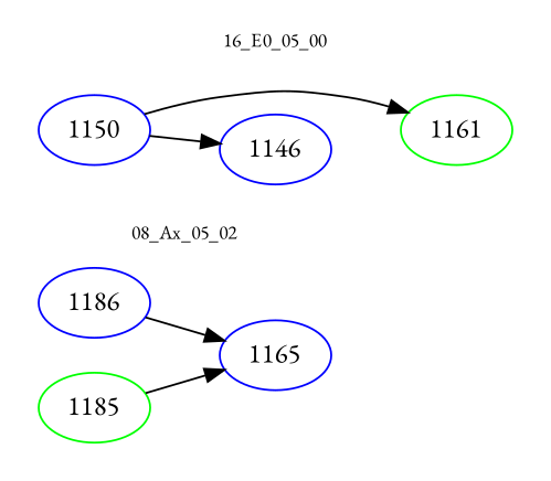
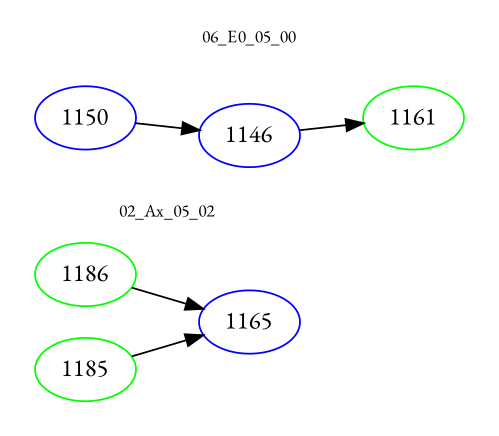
  digraph {
    fontname="EB Garamond"
    rankdir=LR
    node [color=green fontname="EB Garamond"]
    edge [color=black fontname="EB Garamond"]
-   n1 [color=blue label=1186]
+   n1 [label=1186]
    n2 [color=blue label=1165]
    n3 [label=1185]
    n4 [color=blue label=1150]
    n5 [color=blue label=1146]
    n6 [label=1161]
    subgraph cluster_1 {
      color=white
      fontsize=10
-     label="08_Ax_05_02"
+     label="02_Ax_05_02"
      n1
      n2
      n3
    }
    subgraph cluster_2 {
      color=white
      fontsize=10
-     label="16_E0_05_00"
+     label="06_E0_05_00"
      n4
      n5
      n6
    }
    n1 -> n2
    n3 -> n2
    n4 -> n5
-   n4 -> n6
+   n5 -> n6
  }
